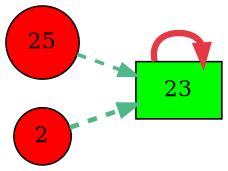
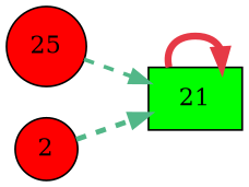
  digraph {
    rankdir=LR
    node [fillcolor="#fe0000" shape=circle style=filled]
    edge [color="#52b788" style=dashed]
    n1 [label=25]
-   n2 [fillcolor="#00fe00" label=23 shape=box]
+   n2 [fillcolor="#00fe00" label=21 shape=box]
    n3 [label=2]
    n1 -> n2 [penwidth=2.27]
    n2 -> n2 [color="#e63946" penwidth=4.00 style=""]
    n3 -> n2 [penwidth=3.00]
  }
